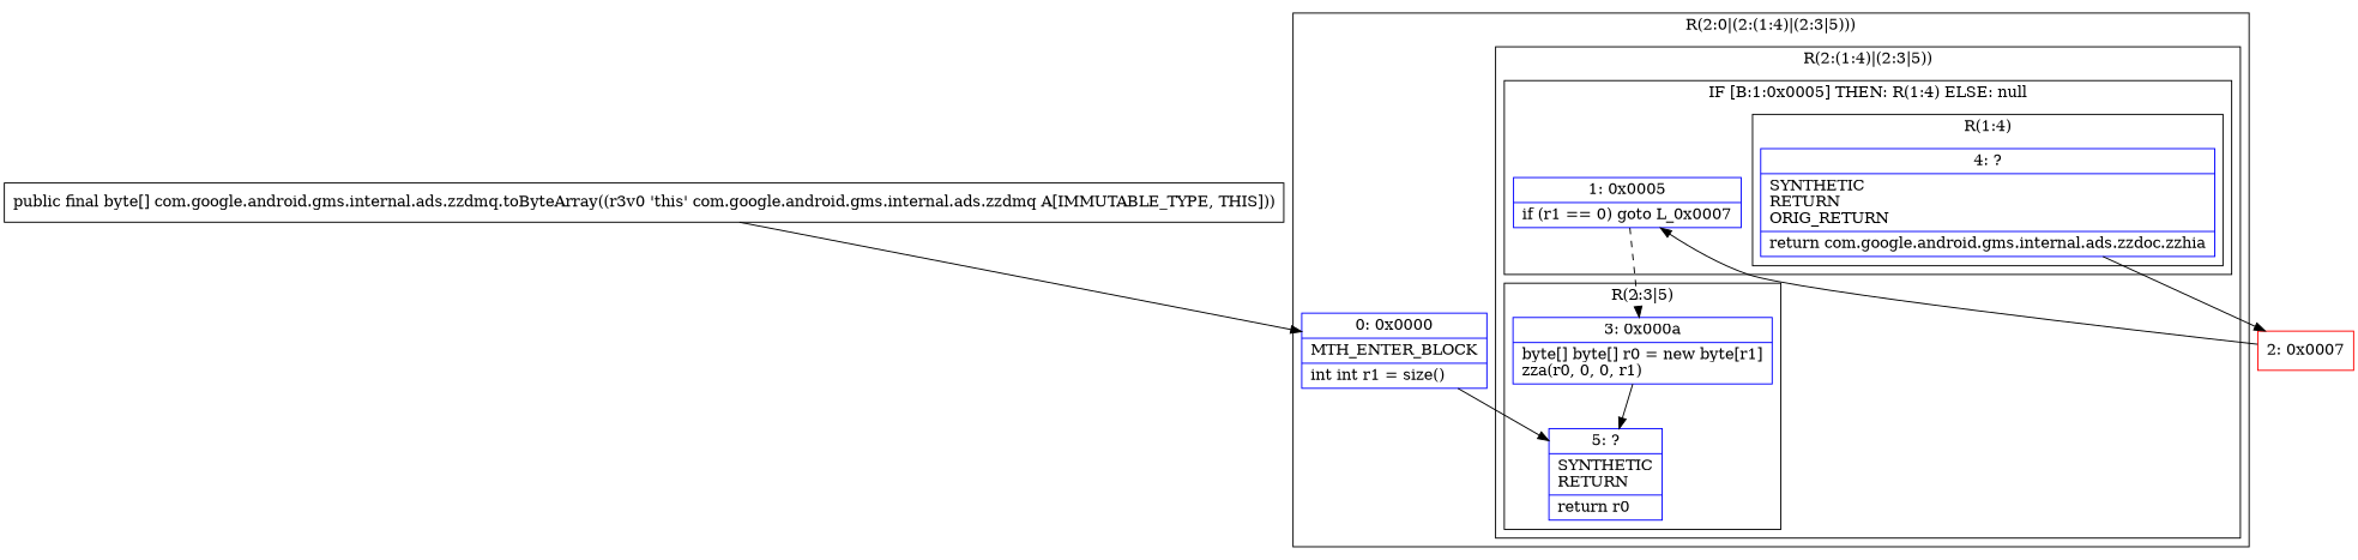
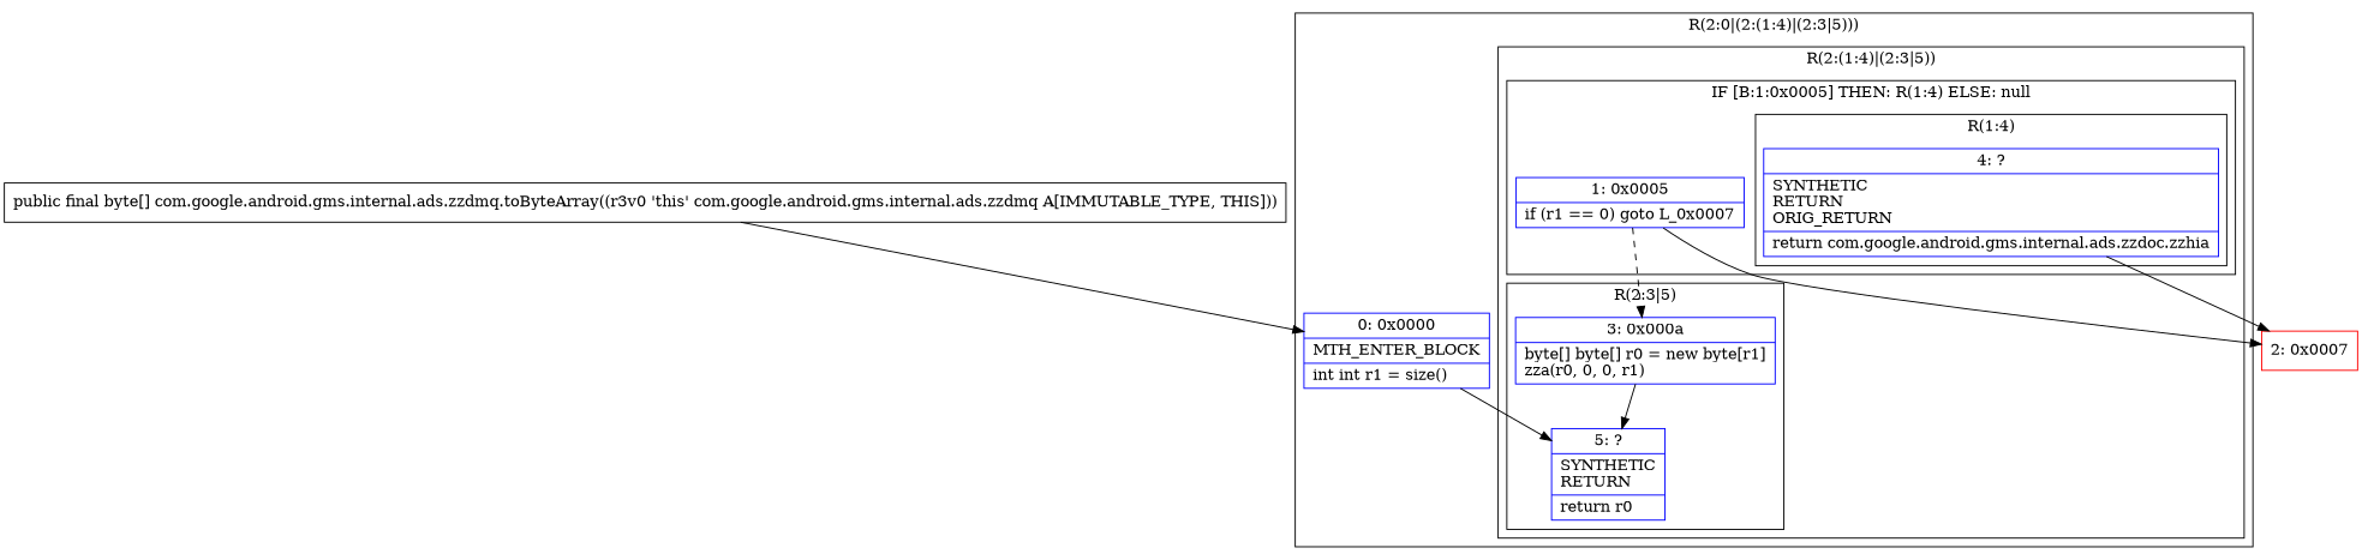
  digraph {
    node [color=blue shape=record]
    n1 [label="{4\:\ ?|SYNTHETIC\lRETURN\lORIG_RETURN\l|return com.google.android.gms.internal.ads.zzdoc.zzhia\l}"]
    n2 [label="{1\:\ 0x0005|if (r1 == 0) goto L_0x0007\l}"]
    n3 [label="{3\:\ 0x000a|byte[] byte[] r0 = new byte[r1]\lzza(r0, 0, 0, r1)\l}"]
    n4 [label="{5\:\ ?|SYNTHETIC\lRETURN\l|return r0\l}"]
    n5 [label="{0\:\ 0x0000|MTH_ENTER_BLOCK\l|int int r1 = size()\l}"]
    n6 [color=red label="{2\:\ 0x0007}"]
    n7 [label="{public final byte[] com.google.android.gms.internal.ads.zzdmq.toByteArray((r3v0 'this' com.google.android.gms.internal.ads.zzdmq A[IMMUTABLE_TYPE, THIS])) }" color=""]
    subgraph cluster_1 {
      label="R(2:0|(2:(1:4)|(2:3|5)))"
      n5
      subgraph cluster_2 {
        label="R(2:(1:4)|(2:3|5))"
        subgraph cluster_3 {
          label="IF [B:1:0x0005] THEN: R(1:4) ELSE: null"
          n2
          subgraph cluster_4 {
            label="R(1:4)"
            n1
          }
        }
        subgraph cluster_5 {
          label="R(2:3|5)"
          n3
          n4
        }
      }
    }
    n1 -> n6
    n2 -> n3 [style=dashed]
-   n6 -> n2
+   n2 -> n6
    n3 -> n4
    n5 -> n4
    n7 -> n5
  }
